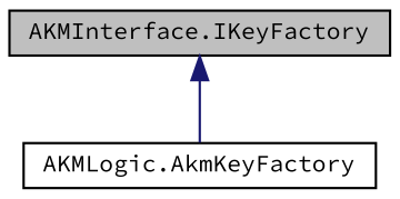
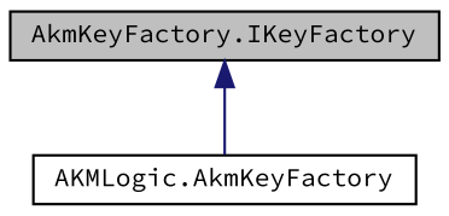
  digraph {
    fontname="Source Code Pro"
    node [color=black fontname="Source Code Pro" fontsize=10 shape=record style=filled]
-   n1 [fillcolor=grey75 fontcolor=black height=0.2 label="AKMInterface.IKeyFactory" width=0.4]
+   n1 [fillcolor=grey75 fontcolor=black height=0.2 label="AkmKeyFactory.IKeyFactory" width=0.4]
    n2 [fillcolor=white height=0.2 label="AKMLogic.AkmKeyFactory" width=0.4]
    n1 -> n2 [color=midnightblue dir=back fontname="Source Code Pro" fontsize=10 labelfontname=Helvetica labelfontsize=10 style=solid]
  }
